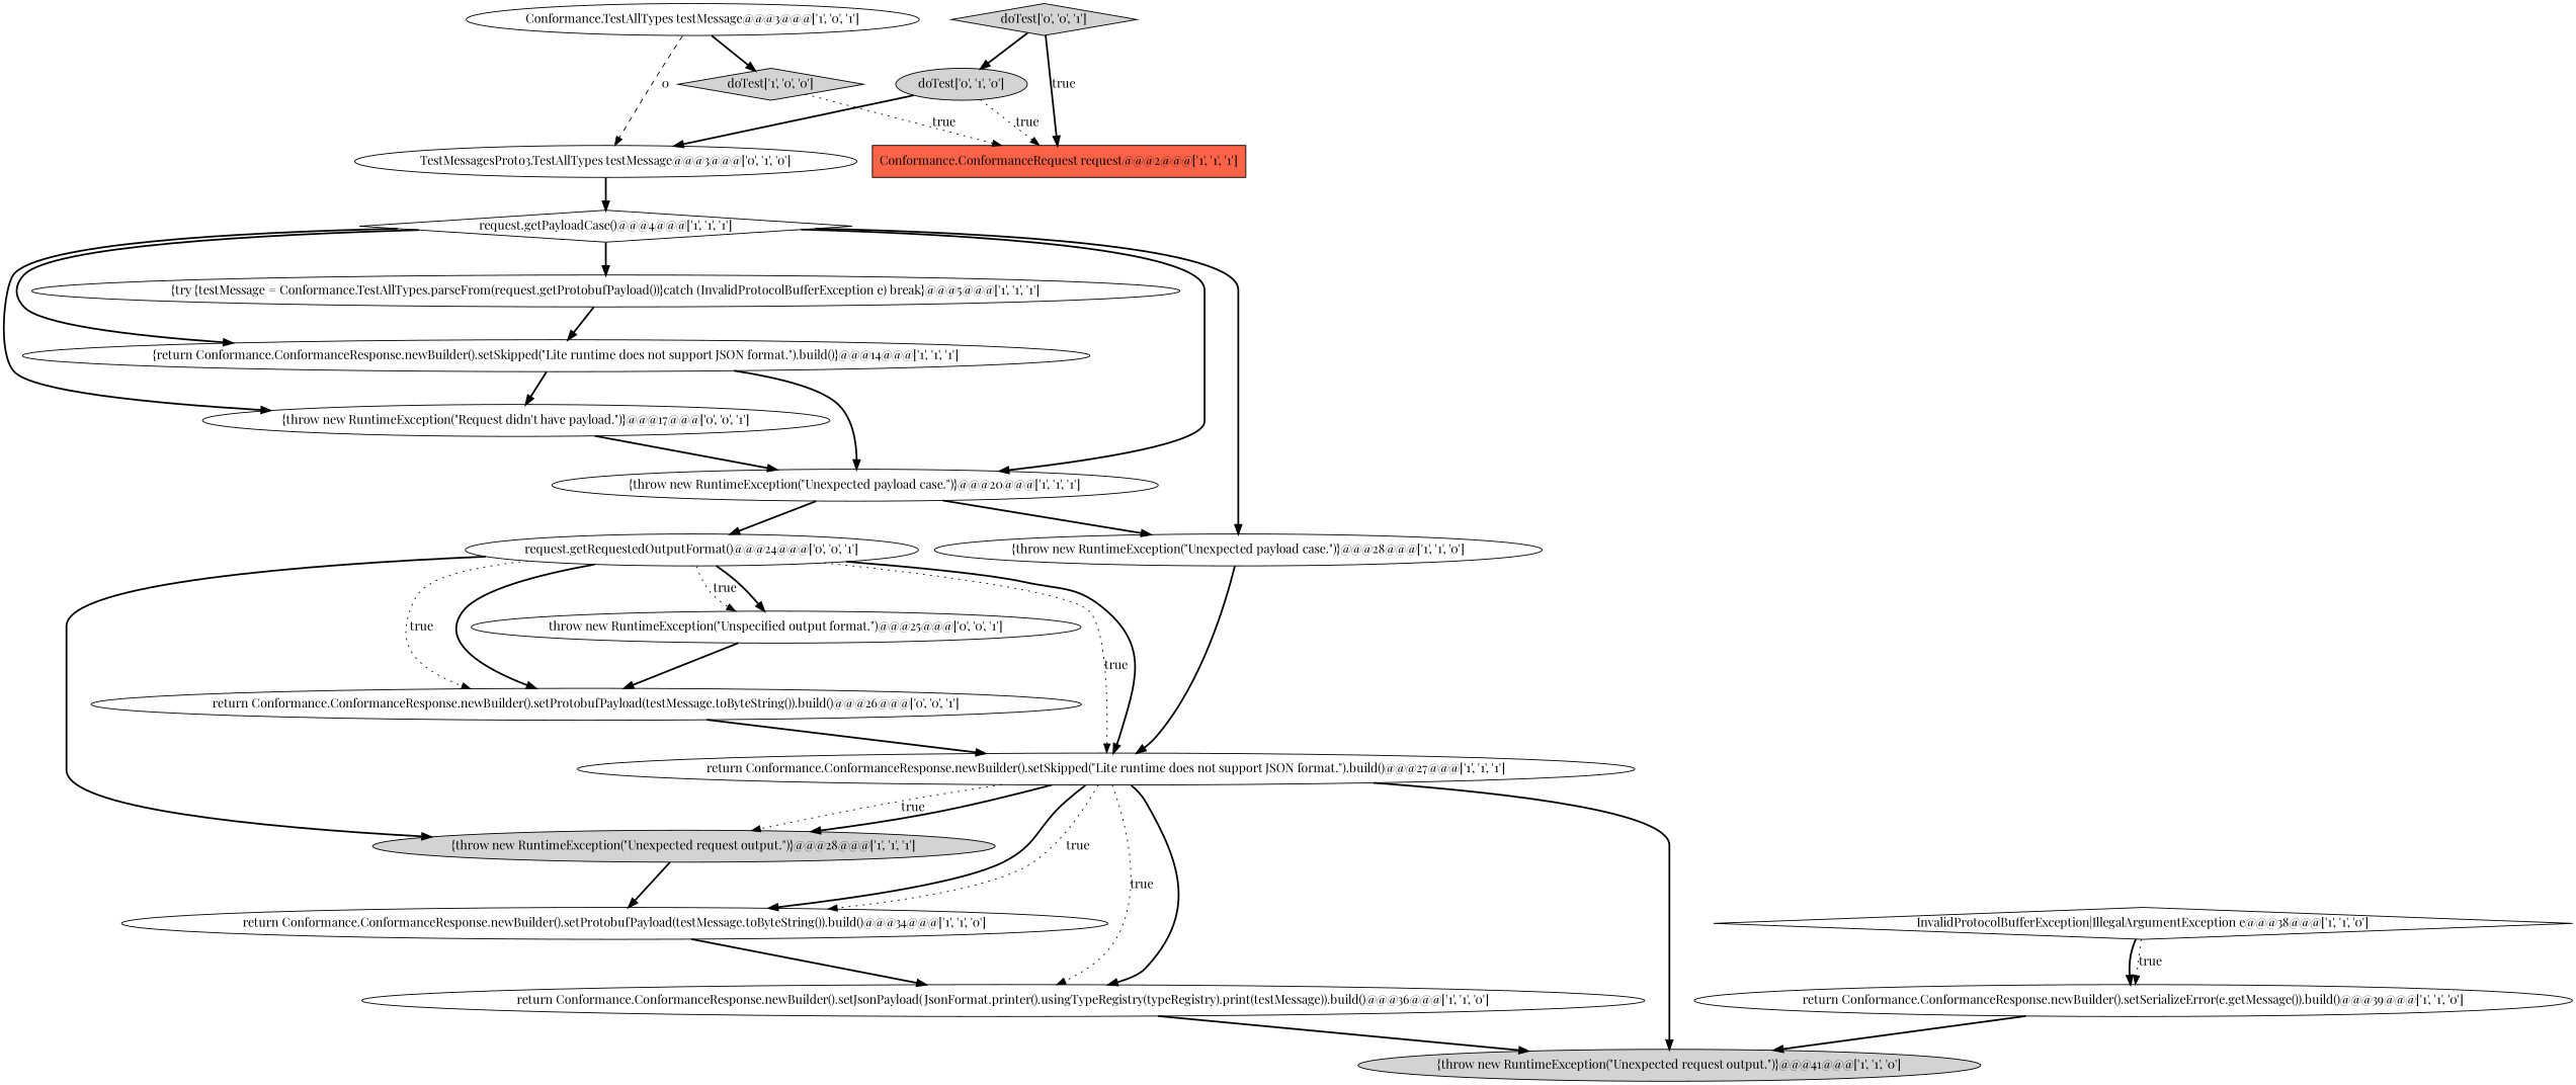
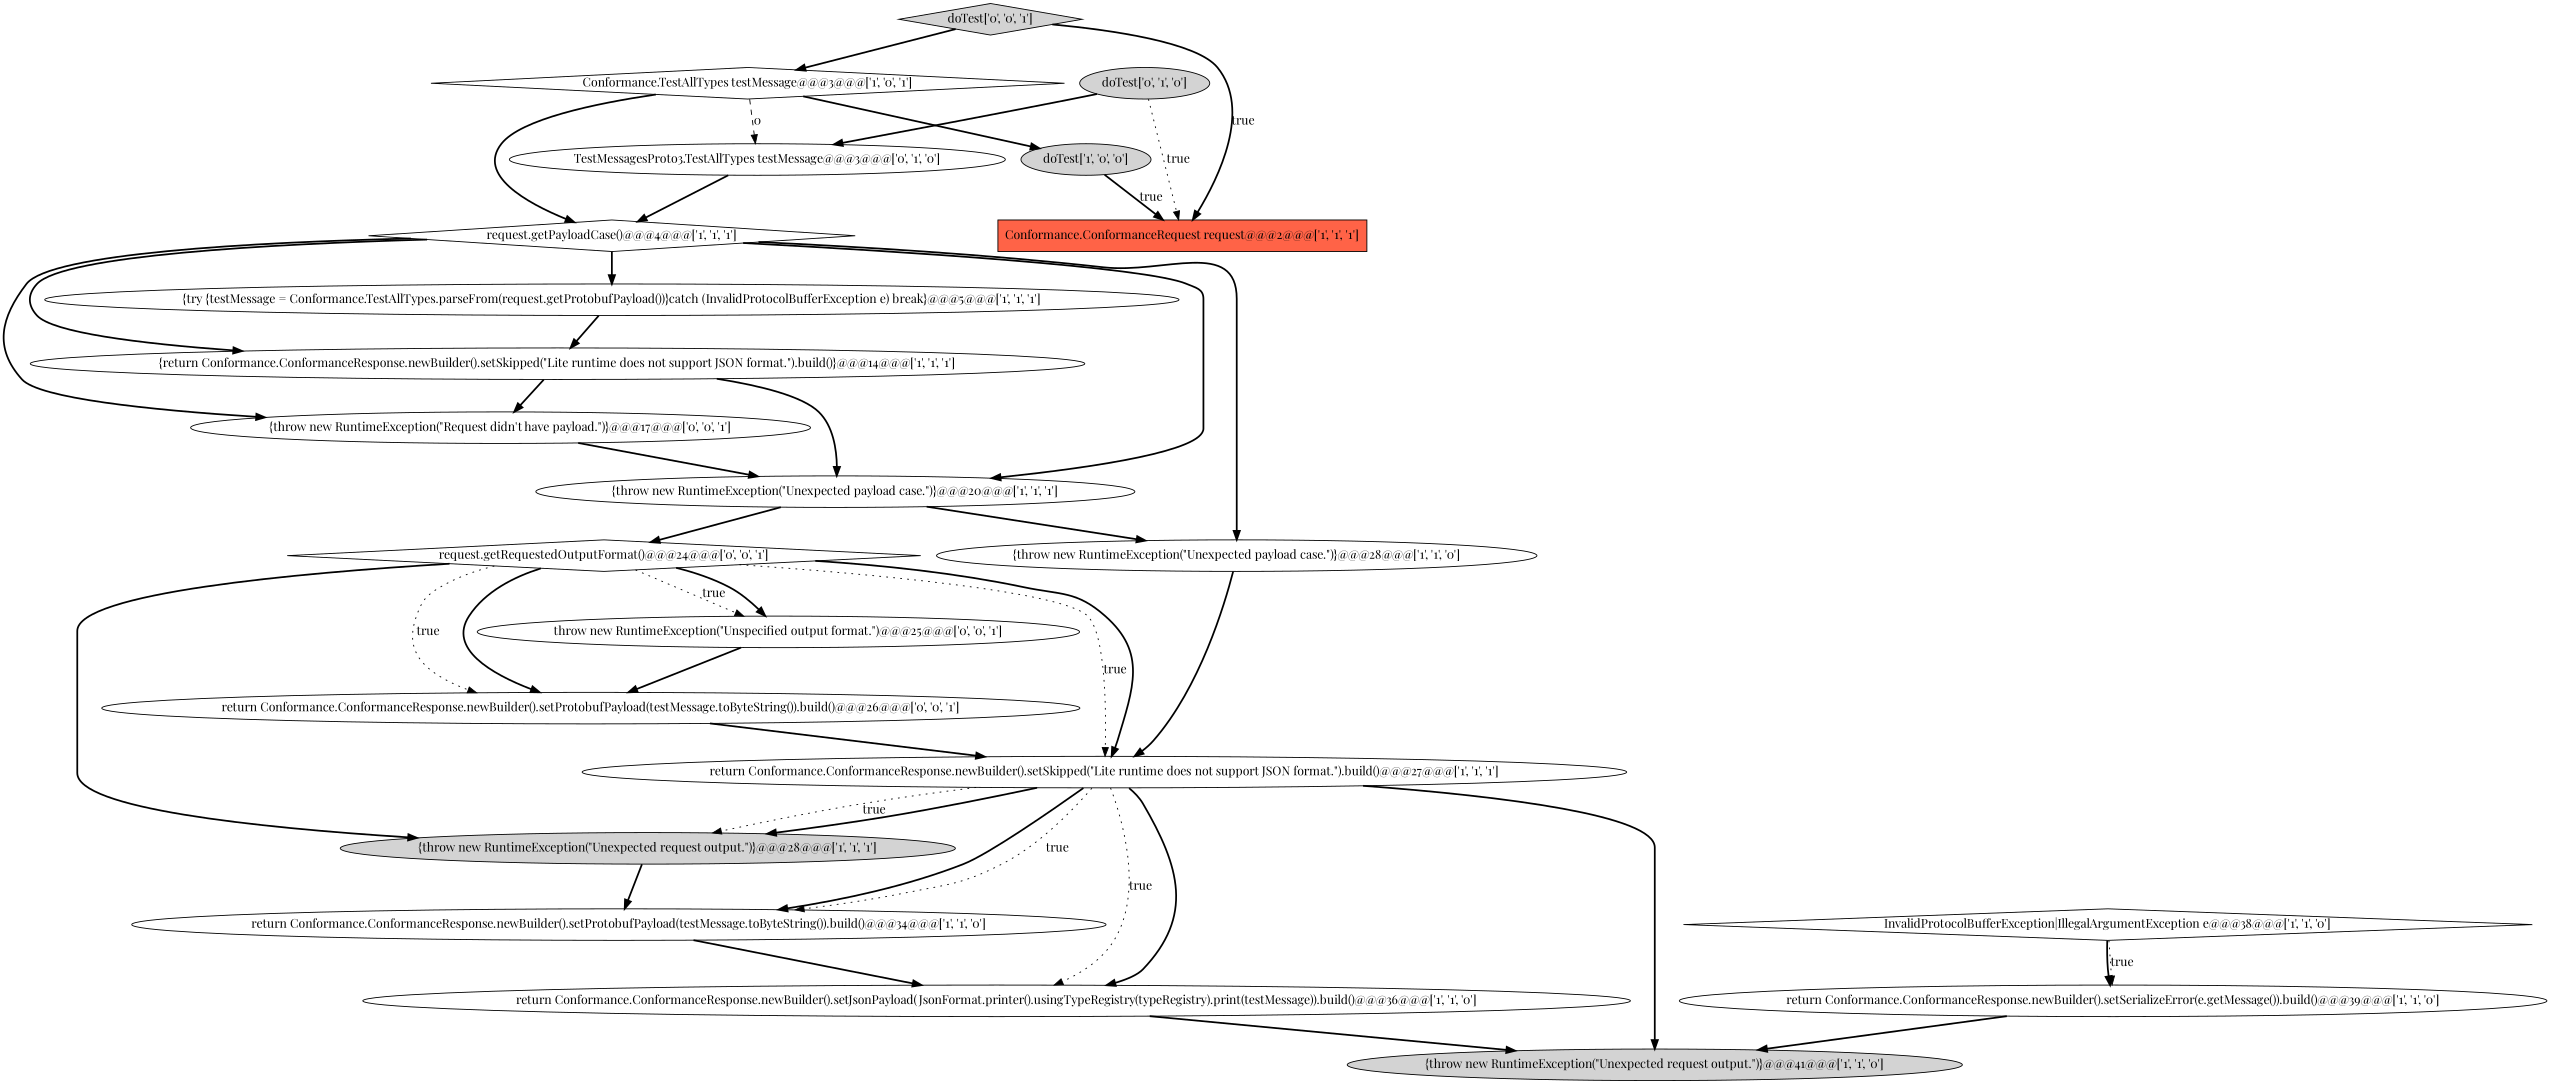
  digraph {
    fontname="Playfair Display"
    node [fillcolor=white fontname="Playfair Display" shape=ellipse style=filled]
    edge [fontname="Playfair Display" style=bold]
-   n1 [label="Conformance.TestAllTypes testMessage@@@3@@@['1', '0', '1']"]
+   n1 [label="Conformance.TestAllTypes testMessage@@@3@@@['1', '0', '1']" shape=diamond]
    n2 [label="request.getPayloadCase()@@@4@@@['1', '1', '1']" shape=diamond]
    n3 [label="TestMessagesProto3.TestAllTypes testMessage@@@3@@@['0', '1', '0']"]
-   n4 [fillcolor=lightgray label="doTest['1', '0', '0']" shape=diamond]
+   n4 [fillcolor=lightgray label="doTest['1', '0', '0']"]
    n5 [label="{throw new RuntimeException(\"Request didn't have payload.\")}@@@17@@@['0', '0', '1']"]
    n6 [label="{throw new RuntimeException(\"Unexpected payload case.\")}@@@20@@@['1', '1', '1']"]
    n7 [label="{try {testMessage = Conformance.TestAllTypes.parseFrom(request.getProtobufPayload())}catch (InvalidProtocolBufferException e) break}@@@5@@@['1', '1', '1']"]
    n8 [label="{return Conformance.ConformanceResponse.newBuilder().setSkipped(\"Lite runtime does not support JSON format.\").build()}@@@14@@@['1', '1', '1']"]
    n9 [label="{throw new RuntimeException(\"Unexpected payload case.\")}@@@28@@@['1', '1', '0']"]
-   n10 [label="request.getRequestedOutputFormat()@@@24@@@['0', '0', '1']"]
+   n10 [label="request.getRequestedOutputFormat()@@@24@@@['0', '0', '1']" shape=diamond]
    n11 [label="throw new RuntimeException(\"Unspecified output format.\")@@@25@@@['0', '0', '1']"]
    n12 [label="return Conformance.ConformanceResponse.newBuilder().setProtobufPayload(testMessage.toByteString()).build()@@@26@@@['0', '0', '1']"]
    n13 [fillcolor=lightgray label="{throw new RuntimeException(\"Unexpected request output.\")}@@@28@@@['1', '1', '1']"]
    n14 [label="return Conformance.ConformanceResponse.newBuilder().setSkipped(\"Lite runtime does not support JSON format.\").build()@@@27@@@['1', '1', '1']"]
    n15 [label="return Conformance.ConformanceResponse.newBuilder().setProtobufPayload(testMessage.toByteString()).build()@@@34@@@['1', '1', '0']"]
    n16 [label="return Conformance.ConformanceResponse.newBuilder().setJsonPayload(JsonFormat.printer().usingTypeRegistry(typeRegistry).print(testMessage)).build()@@@36@@@['1', '1', '0']"]
    n17 [fillcolor=lightgray label="{throw new RuntimeException(\"Unexpected request output.\")}@@@41@@@['1', '1', '0']"]
    n18 [fillcolor=tomato label="Conformance.ConformanceRequest request@@@2@@@['1', '1', '1']" shape=box]
    n19 [label="InvalidProtocolBufferException|IllegalArgumentException e@@@38@@@['1', '1', '0']" shape=diamond]
    n20 [label="return Conformance.ConformanceResponse.newBuilder().setSerializeError(e.getMessage()).build()@@@39@@@['1', '1', '0']"]
    n21 [fillcolor=lightgray label="doTest['0', '0', '1']" shape=diamond]
    n22 [fillcolor=lightgray label="doTest['0', '1', '0']"]
+   n1 -> n2
    n1 -> n3 [label=0 style=dashed]
    n1 -> n4
    n2 -> n5
    n2 -> n6
    n2 -> n7
    n2 -> n8
    n2 -> n9
    n3 -> n2
-   n4 -> n18 [label=true style=dotted]
+   n4 -> n18 [label=true]
    n5 -> n6
    n6 -> n9
    n6 -> n10
    n7 -> n8
    n8 -> n5
    n8 -> n6
    n9 -> n14
    n10 -> n11 [label=true style=dotted]
    n10 -> n11
    n10 -> n12 [label=true style=dotted]
    n10 -> n12
    n10 -> n13
    n10 -> n14 [label=true style=dotted]
    n10 -> n14
    n11 -> n12
    n12 -> n14
    n13 -> n15
    n14 -> n13 [label=true style=dotted]
    n14 -> n13
    n14 -> n15
    n14 -> n15 [label=true style=dotted]
    n14 -> n16
    n14 -> n16 [label=true style=dotted]
    n14 -> n17
    n15 -> n16
    n16 -> n17
    n19 -> n20
    n19 -> n20 [label=true style=dotted]
    n20 -> n17
-   n21 -> n22
+   n21 -> n1
    n21 -> n18 [label=true]
    n22 -> n3
    n22 -> n18 [label=true style=dotted]
  }
